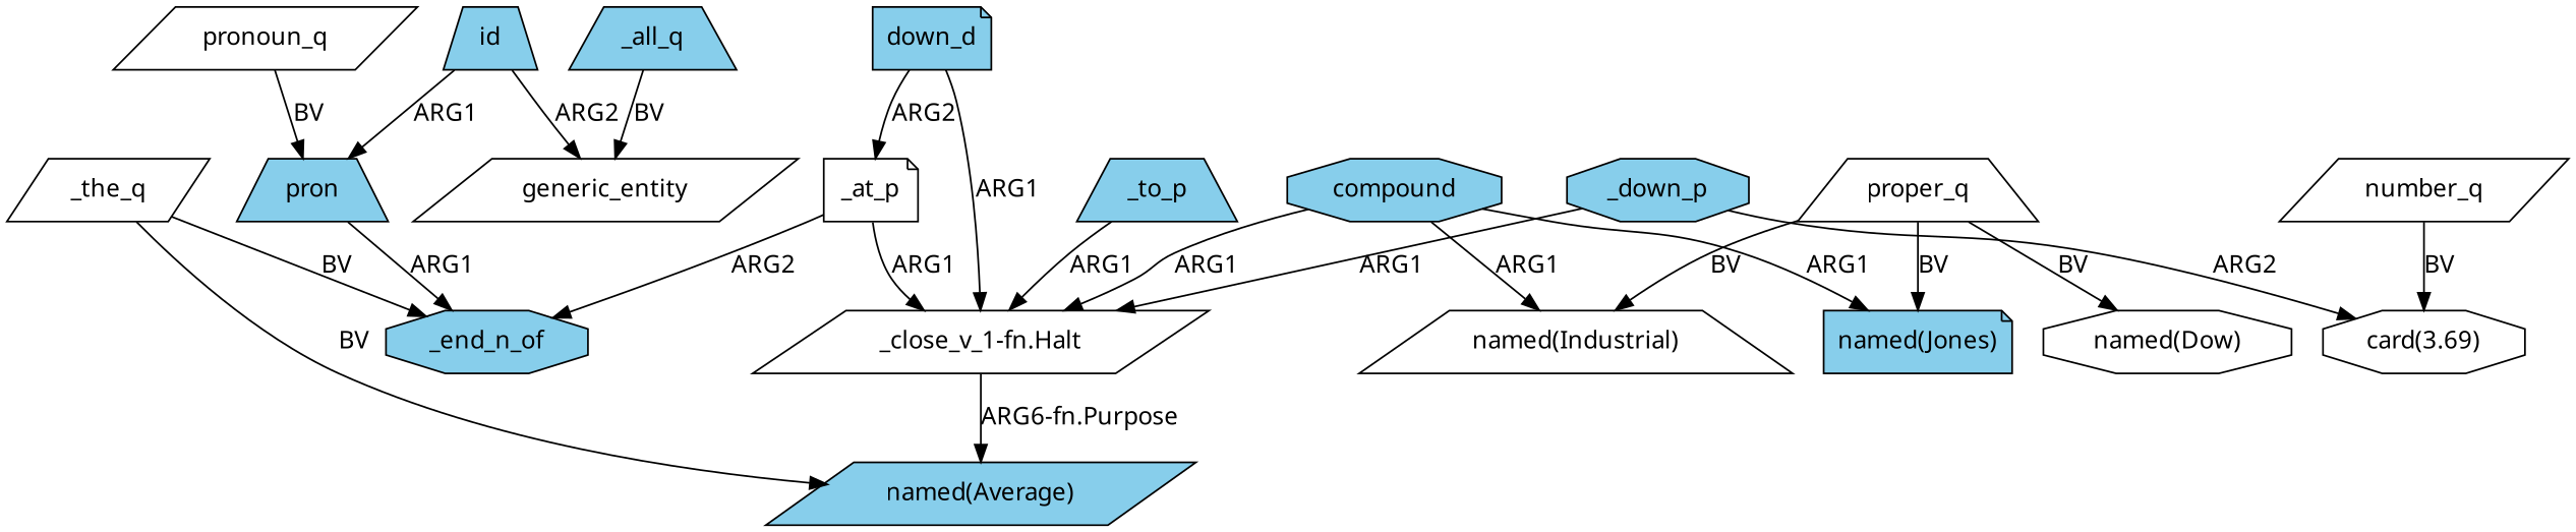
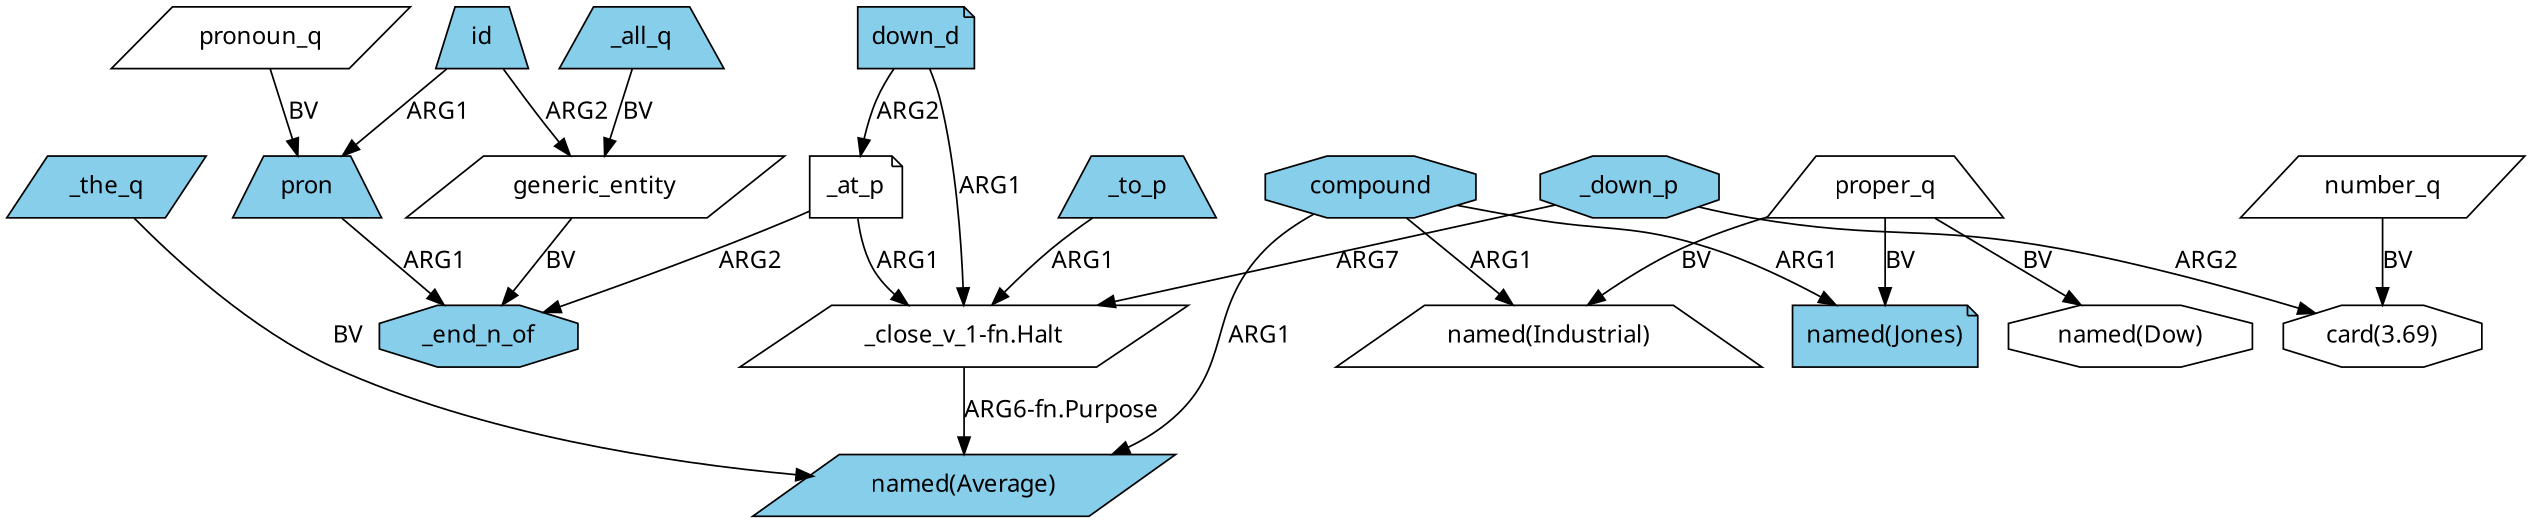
  digraph {
    fontname="Noto Sans"
    node [fillcolor=white fontname="Noto Sans" shape=parallelogram style=filled]
    edge [fontname="Noto Sans"]
    _at_p [shape=note]
    _end_n_of [fillcolor=skyblue shape=octagon]
    "_close_v_1-fn.Halt"
    "named(Average)" [fillcolor=skyblue]
    pron [fillcolor=skyblue shape=trapezium]
    n6 [fillcolor=skyblue label=down_d shape=note]
    compound [fillcolor=skyblue shape=octagon]
    "named(Jones)" [fillcolor=skyblue shape=note]
    "named(Industrial)" [shape=trapezium]
    "named(Dow)" [shape=octagon]
    _down_p [fillcolor=skyblue shape=octagon]
    "card(3.69)" [shape=octagon]
    _to_p [fillcolor=skyblue shape=trapezium]
    id [fillcolor=skyblue shape=trapezium]
    generic_entity
    _all_q [fillcolor=skyblue shape=trapezium]
    pronoun_q
    proper_q [shape=trapezium]
-   _the_q
+   _the_q [fillcolor=skyblue]
    number_q
    _at_p -> _end_n_of [label=ARG2]
    _at_p -> "_close_v_1-fn.Halt" [label=ARG1]
    "_close_v_1-fn.Halt" -> "named(Average)" [label="ARG6-fn.Purpose"]
    pron -> _end_n_of [label=ARG1]
    n6 -> _at_p [label=ARG2]
    n6 -> "_close_v_1-fn.Halt" [label=ARG1]
-   compound -> "_close_v_1-fn.Halt" [label=ARG1]
+   compound -> "named(Average)" [label=ARG1]
    compound -> "named(Jones)" [label=ARG1]
    compound -> "named(Industrial)" [label=ARG1]
-   _down_p -> "_close_v_1-fn.Halt" [label=ARG1]
+   _down_p -> "_close_v_1-fn.Halt" [label=ARG7]
    _down_p -> "card(3.69)" [label=ARG2]
    _to_p -> "_close_v_1-fn.Halt" [label=ARG1]
    id -> pron [label=ARG1]
    id -> generic_entity [label=ARG2]
    _all_q -> generic_entity [label=BV]
    pronoun_q -> pron [label=BV]
    proper_q -> "named(Jones)" [label=BV]
    proper_q -> "named(Industrial)" [label=BV]
    proper_q -> "named(Dow)" [label=BV]
-   _the_q -> _end_n_of [label=BV]
+   generic_entity -> _end_n_of [label=BV]
    _the_q -> "named(Average)" [label=BV]
    number_q -> "card(3.69)" [label=BV]
  }
